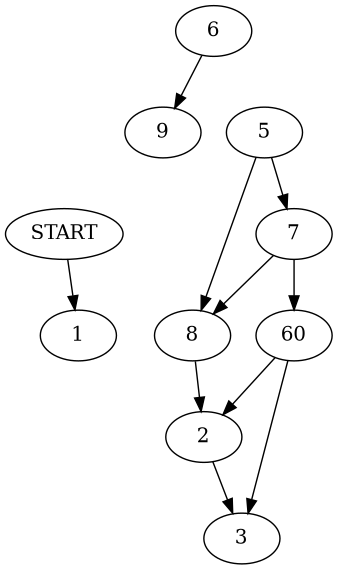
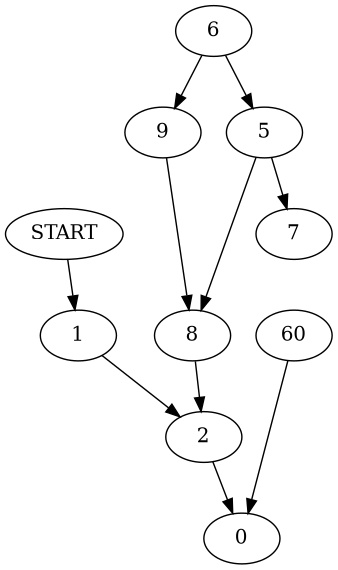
  digraph {
    n1 [label=START]
    1
    2
-   3
+   3 [label=0]
    5
    7
    8
    6
    9
    n10 [label=60]
    n1 -> 1
-   n10 -> 2
+   1 -> 2
    2 -> 3
    5 -> 7
    5 -> 8
-   7 -> 8
-   7 -> n10
+   9 -> 8
    8 -> 2
+   6 -> 5
    6 -> 9
    n10 -> 3
  }
